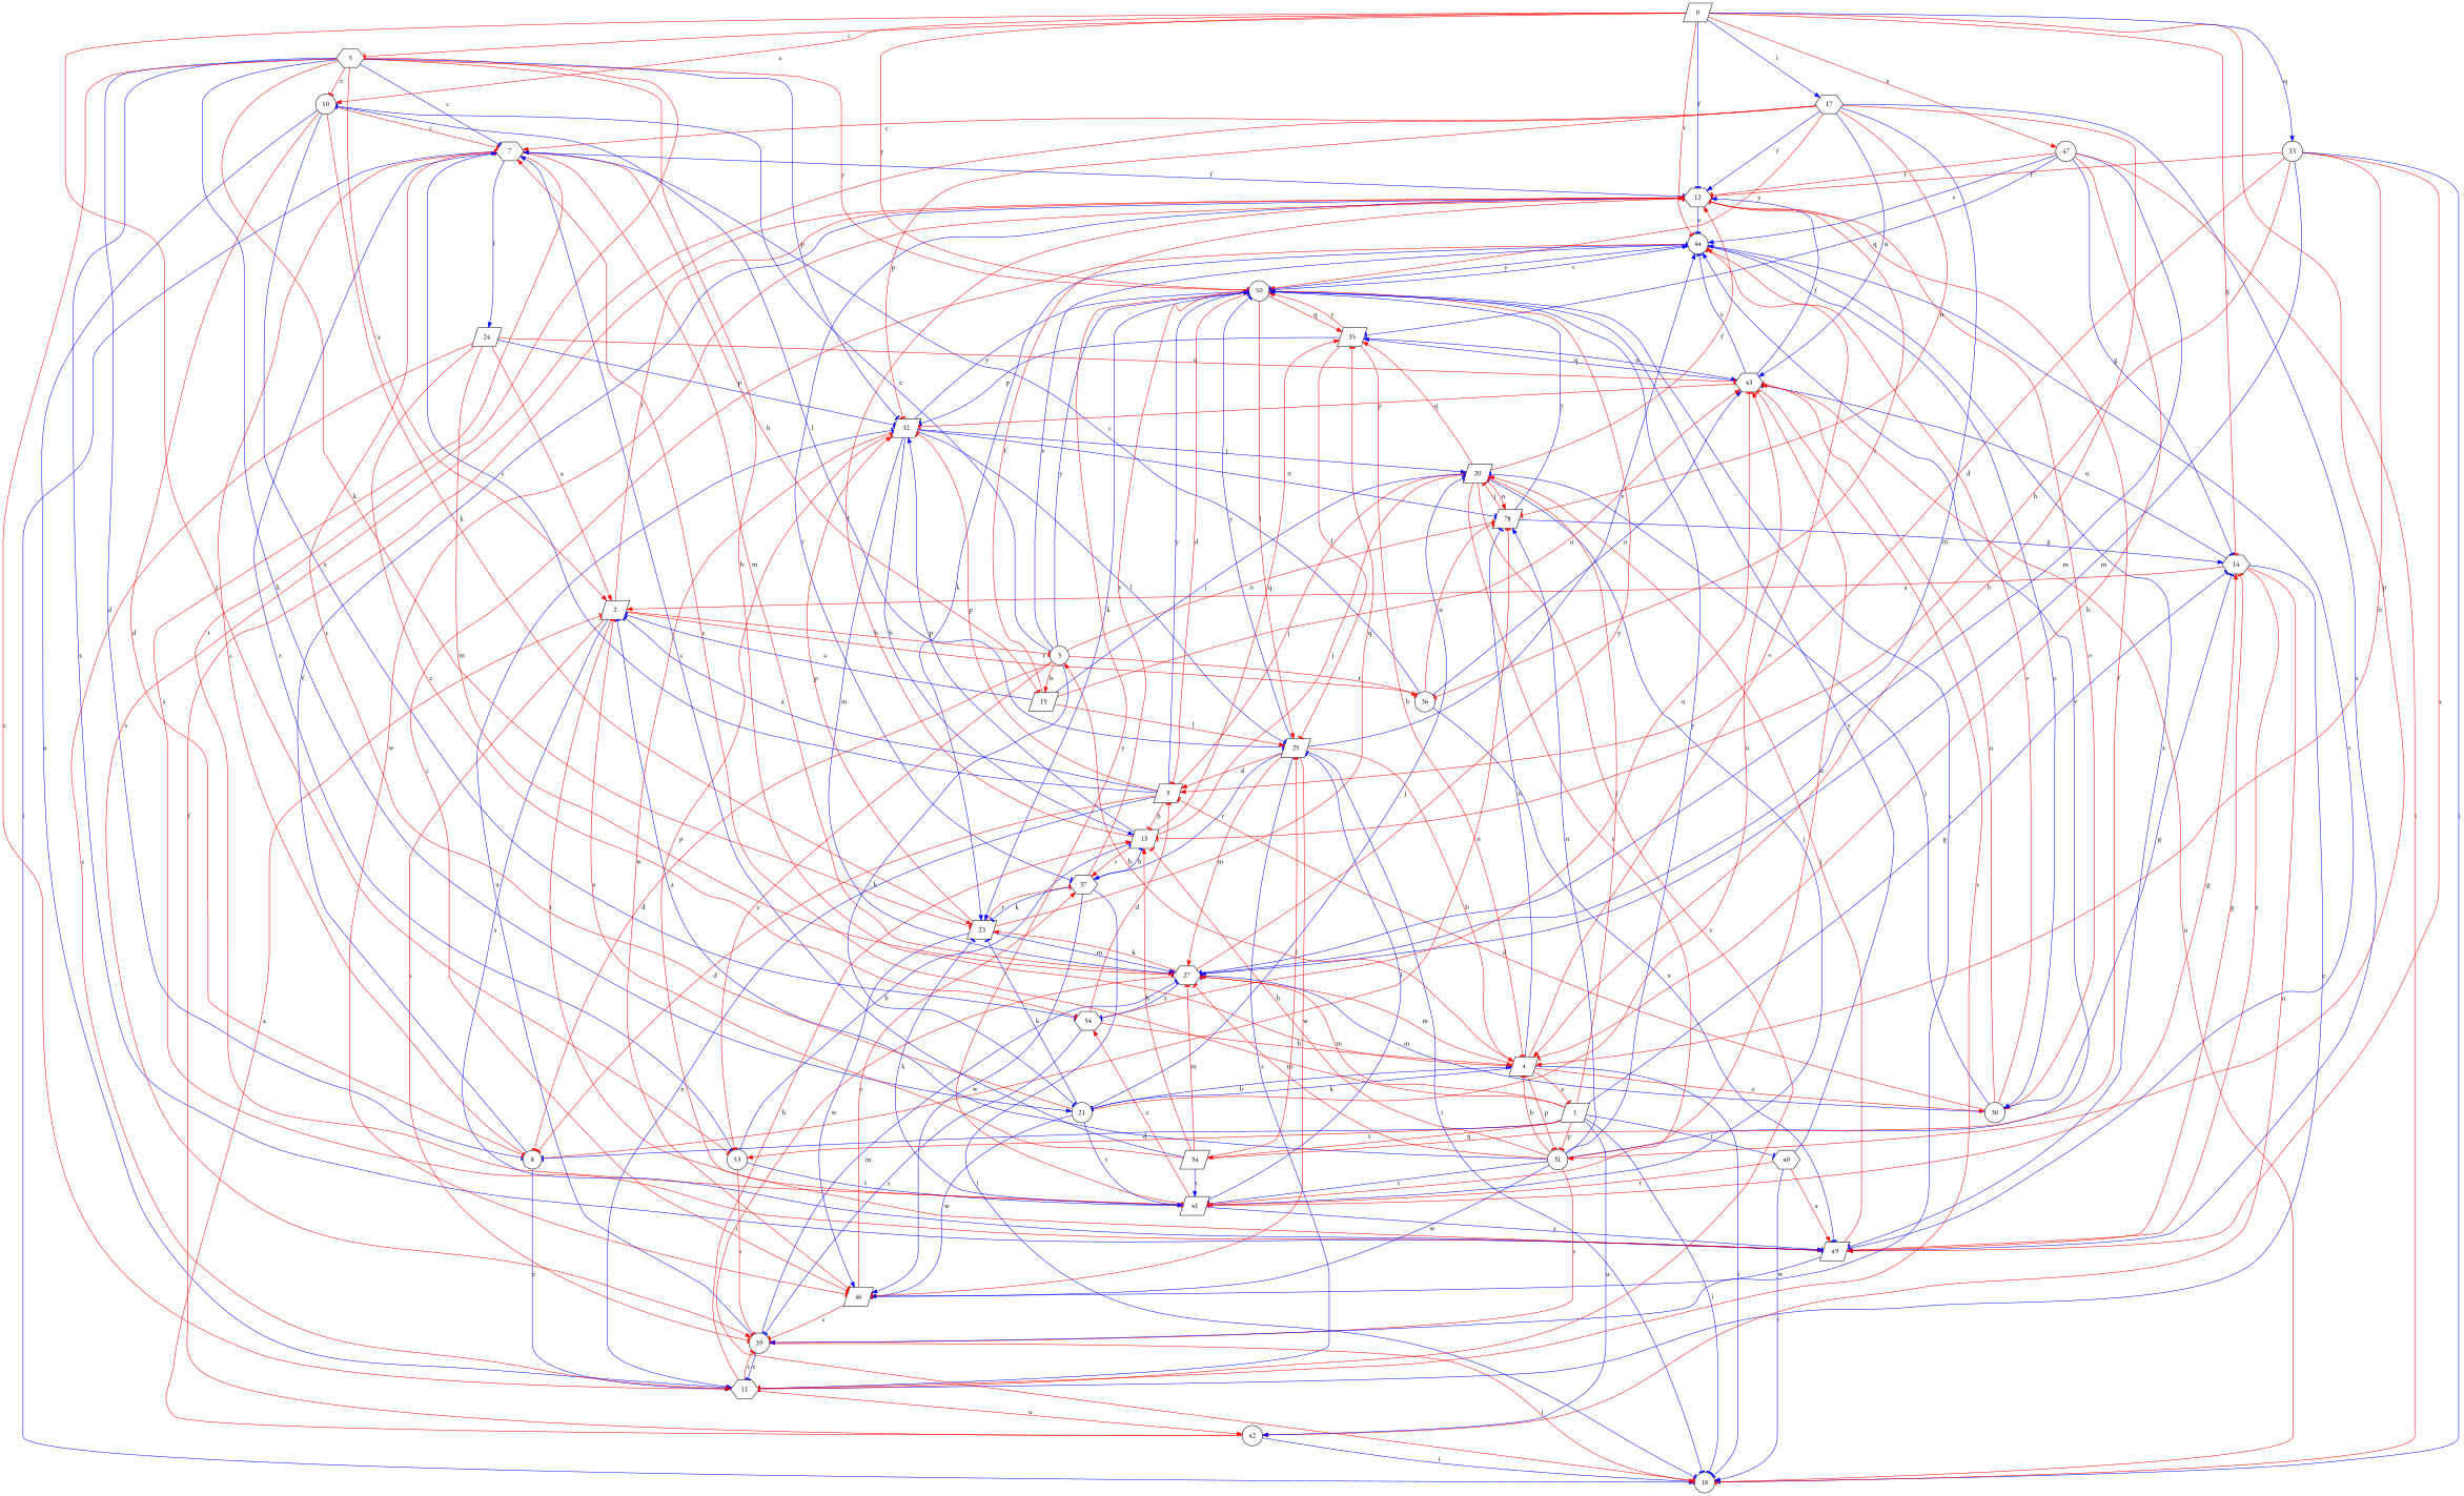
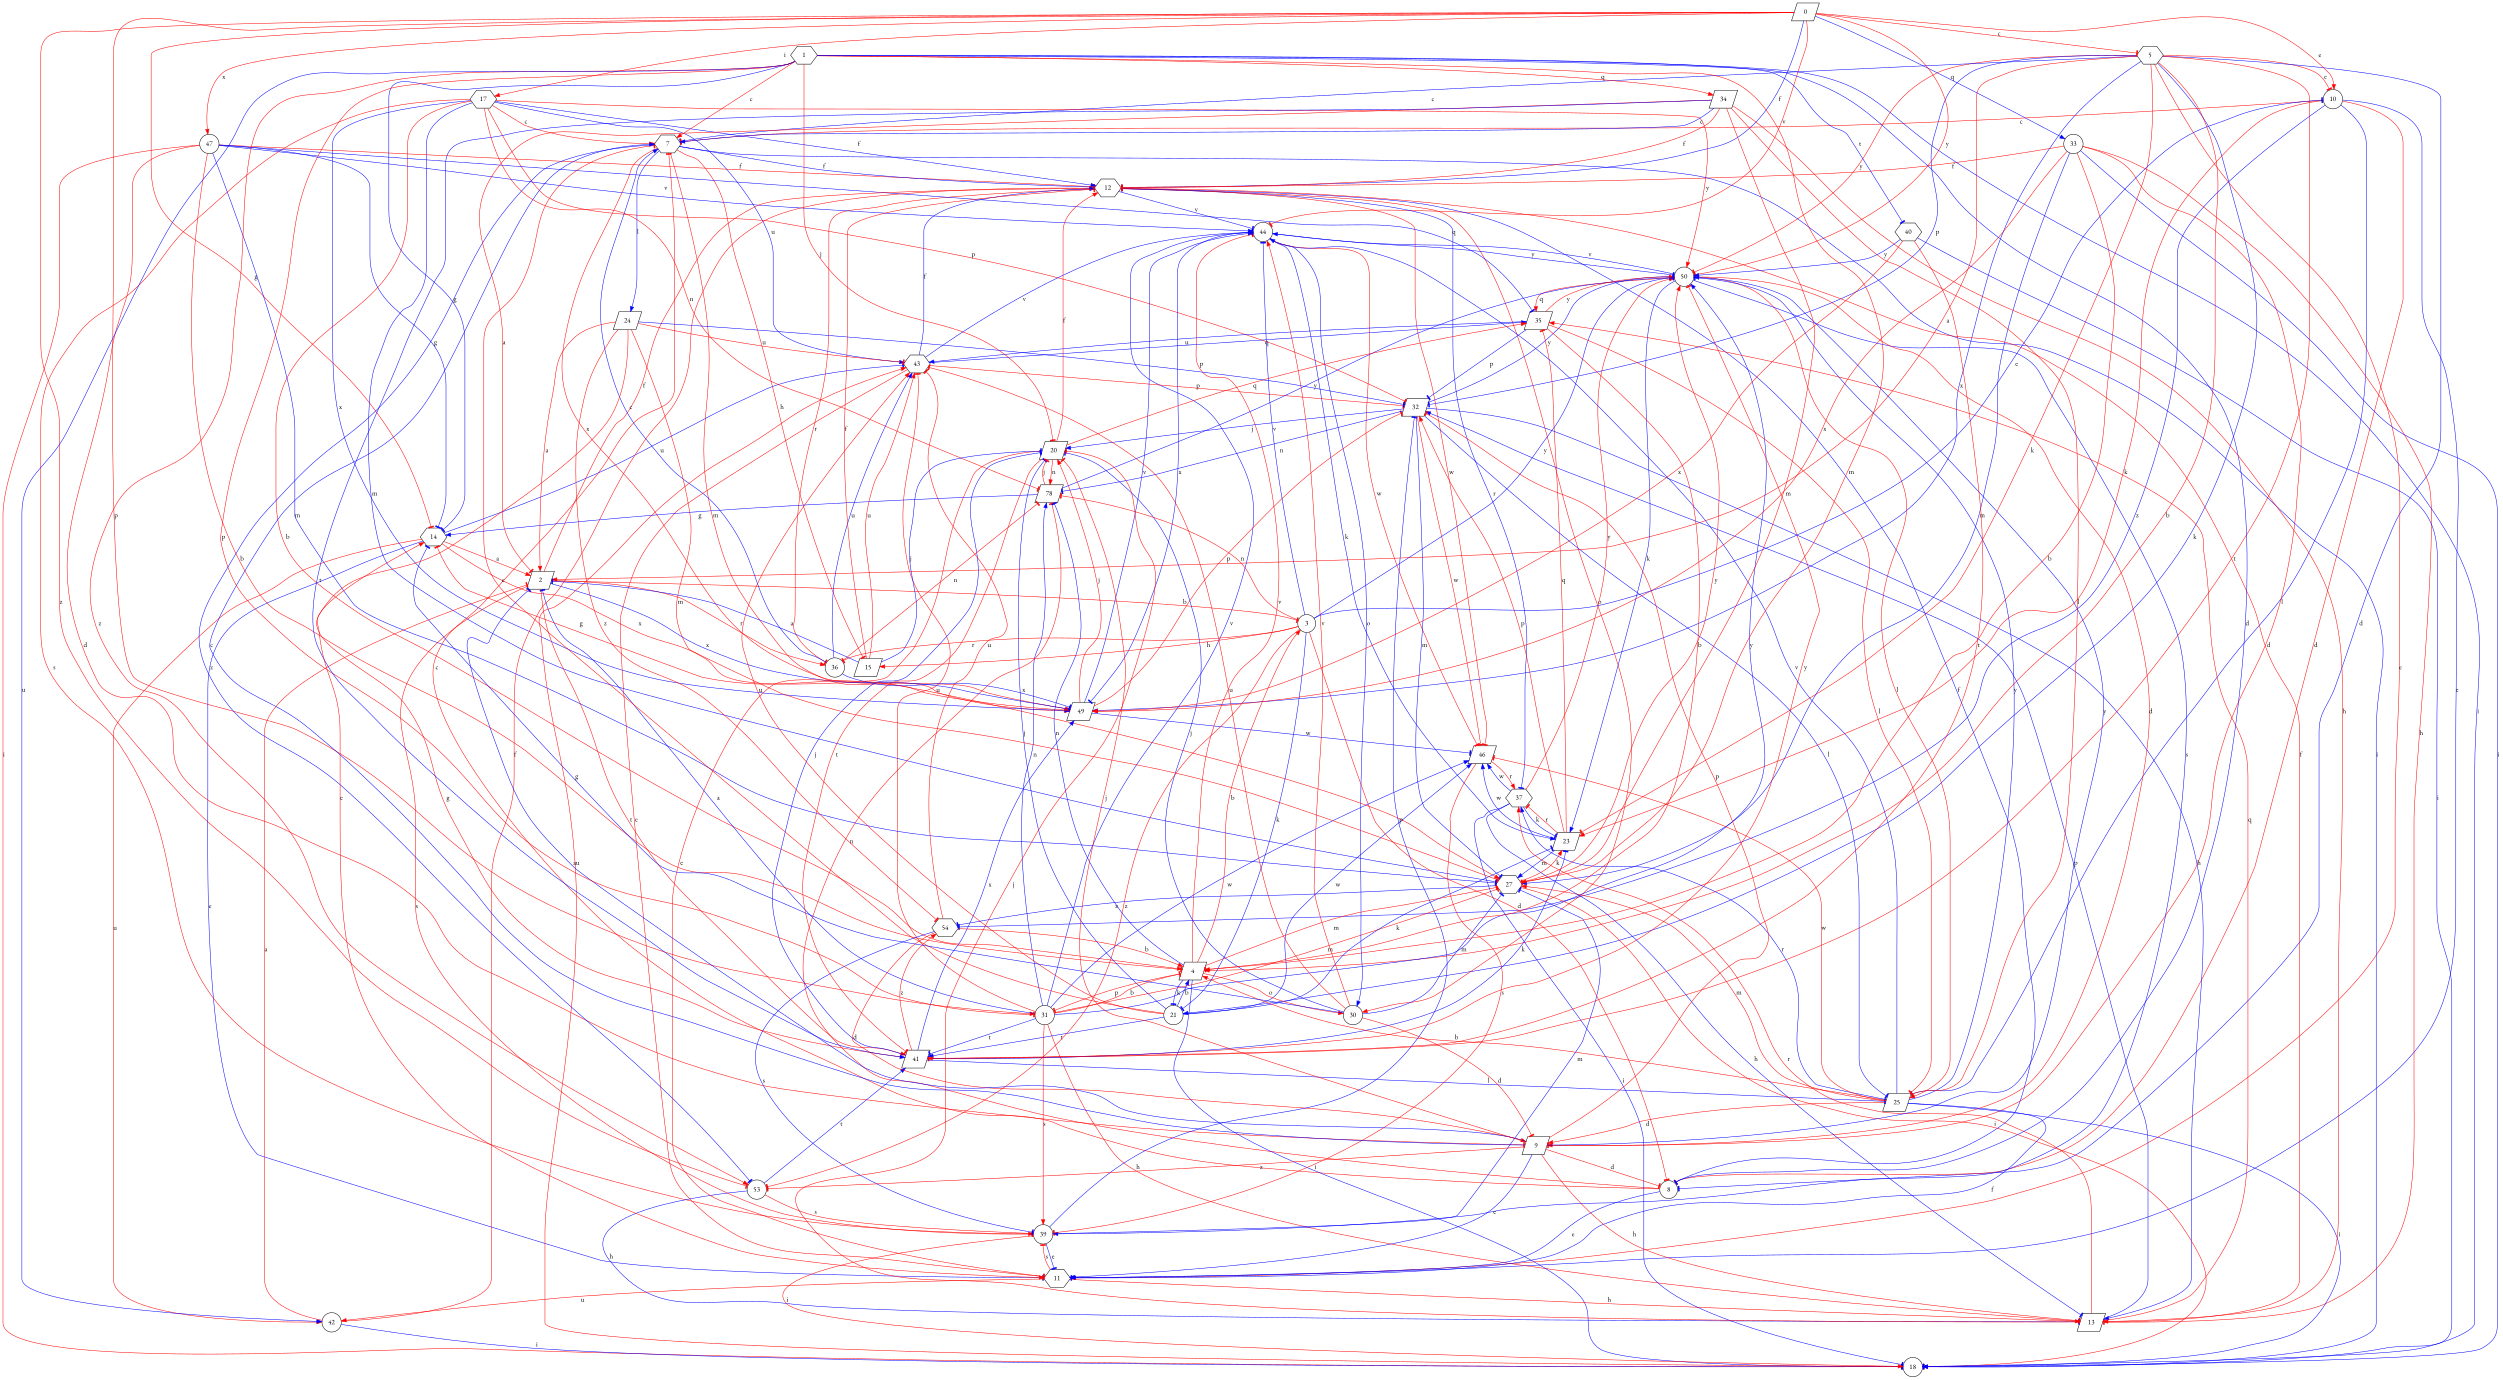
  strict digraph {
    fontname="EB Garamond"
    node [fontname="EB Garamond" shape=parallelogram]
    edge [arrowhead=tee color=red fontname="EB Garamond"]
    5 [shape=hexagon]
    0
    10 [shape=circle]
    12 [shape=hexagon]
    14 [shape=hexagon]
    17 [shape=hexagon]
    31 [shape=circle]
    33 [shape=circle]
    44 [shape=circle]
    47 [shape=circle]
    50 [shape=circle]
    53 [shape=circle]
    7 [shape=hexagon]
    8 [shape=circle]
    2
    41
    49
    21 [shape=circle]
    4
    11 [shape=hexagon]
    23
    32
    25
    54 [shape=hexagon]
    36 [shape=circle]
    30 [shape=circle]
    37 [shape=hexagon]
    46
    42 [shape=circle]
    43 [shape=hexagon]
    27 [shape=hexagon]
    39 [shape=circle]
    n33 [label=78]
    n34 [label=13]
    18 [shape=circle]
    9
    35
-   1
+   1 [shape=hexagon]
    20
    34
    40 [shape=hexagon]
    15
    24
    3 [shape=circle]
    5 -> 10 [label=e]
    5 -> 50 [label=y]
    5 -> 7 [color=blue label=c]
    5 -> 8 [color=blue label=d]
    5 -> 2 [arrowhead=normal label=a]
    5 -> 41 [label=t]
    5 -> 49 [arrowhead=normal color=blue label=x]
    5 -> 21 [arrowhead=normal color=blue label=k]
    5 -> 4 [arrowhead=normal label=b]
    5 -> 11 [arrowhead=normal label=e]
    5 -> 23 [label=k]
    5 -> 32 [color=blue label=p]
    0 -> 5 [label=c]
    0 -> 10 [arrowhead=normal label=e]
    0 -> 12 [color=blue label=f]
    0 -> 14 [label=g]
-   0 -> 17 [arrowhead=normal color=blue label=i]
+   0 -> 17 [arrowhead=normal label=i]
    0 -> 31 [arrowhead=normal label=p]
    0 -> 33 [arrowhead=normal color=blue label=q]
    0 -> 44 [label=v]
    0 -> 47 [arrowhead=normal label=x]
    0 -> 50 [label=y]
    0 -> 53 [label=z]
    10 -> 7 [label=c]
    10 -> 8 [label=d]
    10 -> 11 [arrowhead=normal color=blue label=e]
    10 -> 23 [arrowhead=normal label=k]
    10 -> 25 [color=blue label=l]
    10 -> 54 [color=blue label=z]
    12 -> 44 [color=blue label=v]
    12 -> 36 [label=r]
    12 -> 30 [arrowhead=normal label=o]
    12 -> 37 [color=blue label=r]
    12 -> 46 [label=w]
    14 -> 2 [arrowhead=normal label=a]
    14 -> 49 [arrowhead=normal label=x]
    14 -> 11 [color=blue label=e]
    14 -> 42 [arrowhead=normal label=u]
    14 -> 43 [color=blue label=u]
    17 -> 12 [arrowhead=normal color=blue label=f]
    17 -> 50 [arrowhead=normal label=y]
    17 -> 7 [arrowhead=normal label=c]
    17 -> 49 [arrowhead=normal color=blue label=x]
    17 -> 4 [arrowhead=normal label=b]
    17 -> 32 [label=p]
    17 -> 43 [arrowhead=normal color=blue label=u]
    17 -> 27 [color=blue label=m]
    17 -> 39 [arrowhead=normal label=s]
    17 -> n33 [label=n]
    31 -> 44 [arrowhead=normal color=blue label=v]
    31 -> 50 [arrowhead=normal color=blue label=y]
    31 -> 2 [color=blue label=a]
    31 -> 41 [color=blue label=t]
    31 -> 4 [label=b]
    31 -> 46 [arrowhead=normal color=blue label=w]
    31 -> 43 [label=u]
    31 -> 27 [label=m]
    31 -> 39 [arrowhead=normal label=s]
    31 -> n33 [arrowhead=normal color=blue label=n]
    31 -> n34 [label=h]
    33 -> 12 [label=f]
    33 -> 49 [arrowhead=normal label=x]
    33 -> 4 [arrowhead=normal label=b]
    33 -> 27 [arrowhead=normal color=blue label=m]
    33 -> n34 [label=h]
    33 -> 18 [arrowhead=normal color=blue label=i]
    33 -> 9 [arrowhead=normal label=d]
    44 -> 50 [color=blue label=y]
    44 -> 49 [color=blue label=x]
    44 -> 23 [arrowhead=normal color=blue label=k]
    44 -> 30 [arrowhead=normal color=blue label=o]
-   44 -> 46 [label=c]
+   44 -> 46 [label=w]
    47 -> 12 [label=f]
    47 -> 14 [color=blue label=g]
    47 -> 44 [arrowhead=normal color=blue label=v]
    47 -> 4 [label=b]
    47 -> 27 [color=blue label=m]
    47 -> 18 [label=i]
+   47 -> 9 [label=d]
    47 -> 35 [color=blue label=q]
    50 -> 44 [arrowhead=normal color=blue label=v]
    50 -> 23 [arrowhead=normal color=blue label=k]
    50 -> 25 [arrowhead=normal label=l]
    50 -> 39 [arrowhead=normal color=blue label=s]
    50 -> 9 [label=d]
    50 -> 35 [arrowhead=normal label=q]
    53 -> 41 [arrowhead=normal color=blue label=t]
    53 -> 39 [label=s]
    53 -> n34 [color=blue label=h]
    7 -> 12 [color=blue label=f]
    7 -> 53 [color=blue label=z]
    7 -> 49 [arrowhead=normal label=x]
    7 -> 27 [arrowhead=normal label=m]
    7 -> 18 [arrowhead=normal color=blue label=i]
    7 -> 15 [label=h]
    7 -> 24 [arrowhead=normal color=blue label=l]
    8 -> 12 [color=blue label=f]
    8 -> 7 [label=c]
    8 -> 11 [arrowhead=normal color=blue label=e]
    8 -> n33 [label=n]
    2 -> 12 [arrowhead=normal label=f]
    2 -> 41 [arrowhead=normal label=t]
    2 -> 49 [color=blue label=x]
    2 -> 36 [arrowhead=normal label=r]
    2 -> 39 [label=s]
    2 -> 3 [label=b]
    41 -> 14 [arrowhead=normal label=g]
    41 -> 50 [label=y]
    41 -> 49 [arrowhead=normal color=blue label=x]
    41 -> 23 [color=blue label=k]
    41 -> 25 [color=blue label=l]
    41 -> 54 [arrowhead=normal label=z]
    41 -> 20 [color=blue label=j]
    49 -> 14 [label=g]
    49 -> 44 [arrowhead=normal color=blue label=v]
    49 -> 32 [label=p]
    49 -> 46 [color=blue label=w]
    49 -> 20 [arrowhead=normal label=j]
    21 -> 7 [label=c]
    21 -> 41 [arrowhead=normal color=blue label=t]
    21 -> 4 [arrowhead=normal color=blue label=b]
    21 -> 23 [color=blue label=k]
    21 -> 46 [arrowhead=normal color=blue label=w]
    21 -> 43 [arrowhead=normal label=u]
    21 -> 20 [color=blue label=j]
    4 -> 31 [label=p]
    4 -> 44 [label=v]
    4 -> 21 [color=blue label=k]
    4 -> 30 [arrowhead=normal label=o]
    4 -> 27 [label=m]
    4 -> n33 [color=blue label=n]
    4 -> 18 [color=blue label=i]
-   4 -> 1 [label=a]
    4 -> 3 [arrowhead=normal label=b]
    11 -> 42 [arrowhead=normal label=u]
    11 -> 39 [label=s]
    11 -> n34 [arrowhead=normal label=h]
    23 -> 32 [arrowhead=normal label=p]
    23 -> 37 [label=r]
    23 -> 46 [arrowhead=normal color=blue label=w]
    23 -> 27 [arrowhead=normal color=blue label=m]
    23 -> 35 [label=q]
    32 -> 50 [color=blue label=y]
    32 -> 25 [color=blue label=l]
    32 -> 46 [label=w]
    32 -> 27 [color=blue label=m]
    32 -> n33 [color=blue label=n]
    32 -> n34 [arrowhead=normal color=blue label=h]
    32 -> 20 [arrowhead=normal color=blue label=j]
    25 -> 44 [arrowhead=normal color=blue label=v]
    25 -> 50 [color=blue label=y]
    25 -> 4 [arrowhead=normal label=b]
-   25 -> 11 [color=blue label=e]
+   25 -> 11 [color=blue label=f]
    25 -> 37 [arrowhead=normal color=blue label=r]
    25 -> 46 [label=w]
    25 -> 27 [arrowhead=normal label=m]
    25 -> 18 [color=blue label=i]
    25 -> 9 [arrowhead=normal label=d]
    54 -> 4 [arrowhead=normal label=b]
    54 -> 43 [label=u]
    54 -> 39 [color=blue label=s]
-   54 -> 9 [label=d]
+   54 -> 9 [arrowhead=normal label=d]
    36 -> 7 [arrowhead=normal color=blue label=c]
    36 -> 49 [color=blue label=x]
    36 -> 43 [arrowhead=normal color=blue label=u]
    36 -> n33 [label=n]
    30 -> 14 [color=blue label=g]
    30 -> 44 [arrowhead=normal label=v]
    30 -> 43 [label=u]
    30 -> 27 [color=blue label=m]
    30 -> 9 [label=d]
    30 -> 20 [color=blue label=j]
    37 -> 50 [arrowhead=normal label=y]
    37 -> 23 [color=blue label=k]
    37 -> 46 [arrowhead=normal color=blue label=w]
    37 -> n34 [color=blue label=h]
    37 -> 18 [color=blue label=i]
    46 -> 37 [arrowhead=normal label=r]
    46 -> 39 [label=s]
    42 -> 12 [arrowhead=normal label=f]
    42 -> 2 [label=a]
    42 -> 18 [color=blue label=i]
    43 -> 12 [arrowhead=normal color=blue label=f]
    43 -> 44 [color=blue label=v]
    43 -> 11 [label=e]
    43 -> 32 [label=p]
    43 -> 35 [arrowhead=normal color=blue label=q]
    27 -> 50 [arrowhead=normal label=y]
    27 -> 23 [arrowhead=normal label=k]
    27 -> 54 [color=blue label=z]
    27 -> 18 [label=i]
    39 -> 11 [color=blue label=e]
-   39 -> 32 [color=blue label=u]
+   39 -> 32 [color=blue label=p]
    39 -> 27 [color=blue label=m]
    39 -> 18 [arrowhead=normal label=i]
    n33 -> 14 [arrowhead=normal color=blue label=g]
    n33 -> 50 [arrowhead=normal color=blue label=y]
    n33 -> 20 [label=j]
    n34 -> 12 [label=f]
    n34 -> 32 [arrowhead=normal color=blue label=p]
    n34 -> 37 [arrowhead=normal label=r]
    n34 -> 35 [arrowhead=normal label=q]
    n34 -> 20 [label=j]
    18 -> 43 [arrowhead=normal label=u]
    9 -> 50 [arrowhead=normal color=blue label=y]
+   9 -> 53 [label=z]
    9 -> 7 [arrowhead=normal color=blue label=c]
    9 -> 8 [label=d]
    9 -> 2 [color=blue label=a]
    9 -> 11 [arrowhead=normal color=blue label=e]
    9 -> 32 [label=p]
    9 -> n34 [label=h]
    9 -> 20 [label=j]
    35 -> 50 [arrowhead=normal label=y]
    35 -> 4 [label=b]
    35 -> 32 [color=blue label=p]
    35 -> 25 [label=l]
    35 -> 43 [arrowhead=normal color=blue label=u]
    1 -> 14 [color=blue label=g]
    1 -> 31 [label=p]
    1 -> 53 [arrowhead=normal label=z]
    1 -> 7 [arrowhead=normal label=c]
    1 -> 8 [color=blue label=d]
    1 -> 42 [arrowhead=normal color=blue label=u]
    1 -> 27 [arrowhead=normal label=m]
    1 -> 18 [color=blue label=i]
    1 -> 20 [label=j]
    1 -> 34 [arrowhead=normal label=q]
    1 -> 40 [color=blue label=t]
    20 -> 12 [arrowhead=normal label=f]
    20 -> 41 [label=t]
    20 -> 11 [label=e]
    20 -> n33 [arrowhead=normal label=n]
    20 -> 35 [arrowhead=normal label=q]
    34 -> 12 [label=f]
    34 -> 7 [arrowhead=normal color=blue label=c]
    34 -> 2 [label=a]
    34 -> 41 [arrowhead=normal color=blue label=t]
    34 -> 25 [label=l]
    34 -> 27 [label=m]
    34 -> n34 [arrowhead=normal label=h]
    40 -> 50 [arrowhead=normal color=blue label=y]
    40 -> 41 [arrowhead=normal label=t]
    40 -> 49 [arrowhead=normal label=x]
    40 -> 18 [arrowhead=normal color=blue label=i]
    15 -> 12 [label=f]
    15 -> 2 [color=blue label=a]
-   15 -> 25 [arrowhead=normal label=l]
    15 -> 43 [arrowhead=normal label=u]
    15 -> 20 [color=blue label=j]
    24 -> 2 [arrowhead=normal label=a]
    24 -> 11 [arrowhead=normal label=e]
    24 -> 32 [color=blue label=p]
    24 -> 54 [label=z]
    24 -> 43 [label=u]
    24 -> 27 [label=m]
    3 -> 10 [color=blue label=e]
    3 -> 44 [color=blue label=v]
    3 -> 50 [color=blue label=y]
    3 -> 53 [label=z]
    3 -> 8 [label=d]
    3 -> 21 [color=blue label=k]
    3 -> 36 [label=r]
    3 -> n33 [label=n]
    3 -> 15 [arrowhead=normal label=h]
  }
